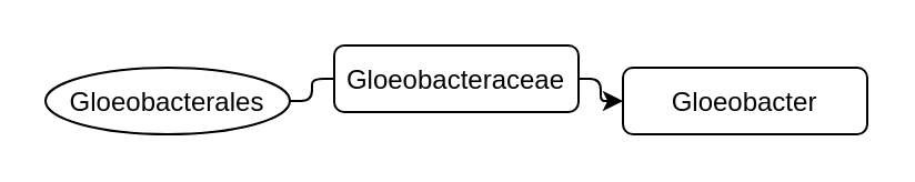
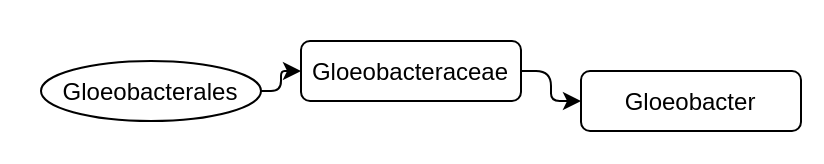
  <mxCell id="0" />
  <mxCell id="1" parent="0" />
  <mxCell id="2" value="Gloeobacterales" style="ellipse" parent="1" vertex="1"><mxGeometry x="20" y="30" width="110" height="30" as="geometry" /></mxCell>
  <mxCell id="3" value="Gloeobacteraceae" style="rounded=1;" parent="1" vertex="1"><mxGeometry x="150" y="20" width="110" height="30" as="geometry" /></mxCell>
- <mxCell id="4" value="" style="edgeStyle=elbowEdgeStyle;elbow=horizontal;endArrow=none;" parent="1" source="2" target="3" edge="1"><mxGeometry relative="1" as="geometry" /></mxCell>
- <mxCell id="5" value="Gloeobacter" style="rounded=1;" parent="1" vertex="1"><mxGeometry x="280" y="30" width="110" height="30" as="geometry" /></mxCell>
+ <mxCell id="4" value="" style="edgeStyle=elbowEdgeStyle;elbow=horizontal;" parent="1" source="2" target="3" edge="1"><mxGeometry relative="1" as="geometry" /></mxCell>
+ <mxCell id="5" value="Gloeobacter" style="rounded=1;" parent="1" vertex="1"><mxGeometry x="290" y="35" width="110" height="30" as="geometry" /></mxCell>
  <mxCell id="6" value="" style="edgeStyle=elbowEdgeStyle;elbow=horizontal;" parent="1" source="3" target="5" edge="1"><mxGeometry relative="1" as="geometry" /></mxCell>
